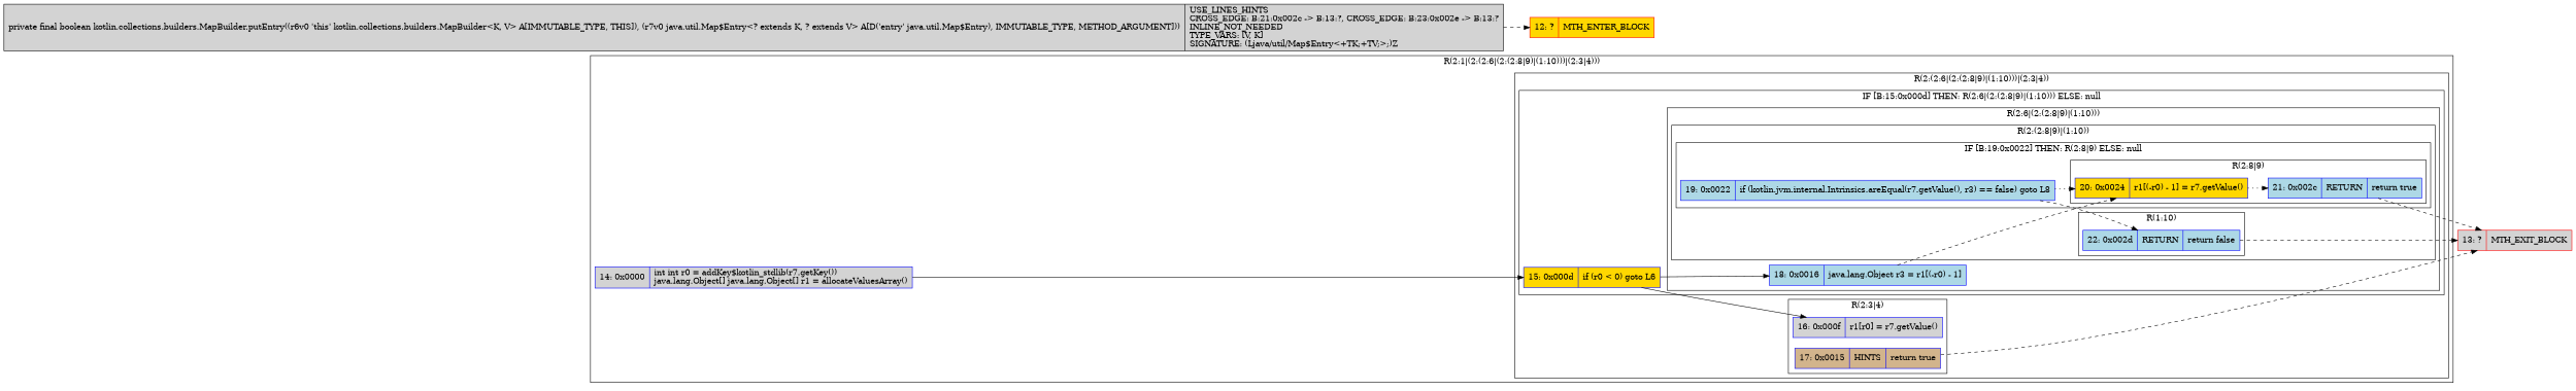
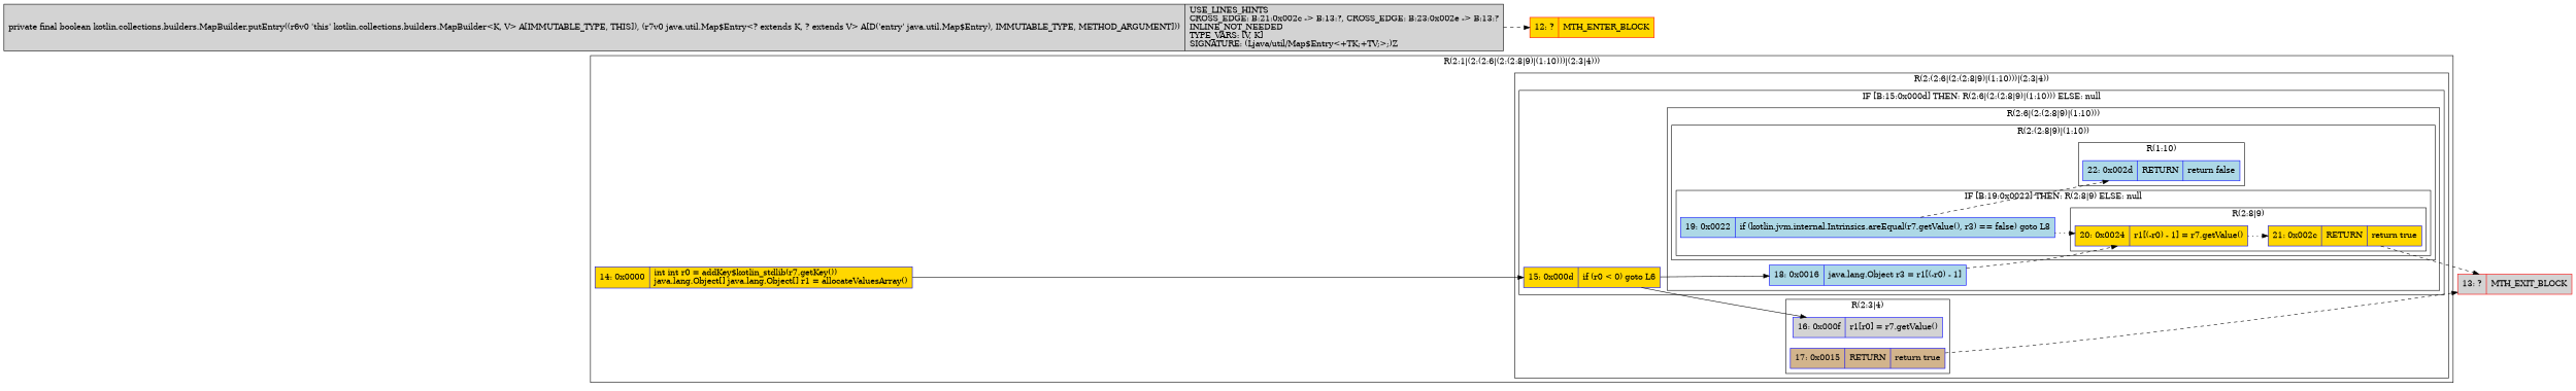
  digraph {
    rankdir=LR
    node [color=blue fillcolor=lightblue shape=record style=filled]
    edge [style=dashed]
    n1 [fillcolor=gold label="{20\:\ 0x0024|r1[(\-r0) \- 1] = r7.getValue()\l}"]
-   n2 [label="{21\:\ 0x002c|RETURN\l|return true\l}"]
+   n2 [fillcolor=gold label="{21\:\ 0x002c|RETURN\l|return true\l}"]
    n3 [label="{19\:\ 0x0022|if (kotlin.jvm.internal.Intrinsics.areEqual(r7.getValue(), r3) == false) goto L8\l}"]
    n4 [label="{22\:\ 0x002d|RETURN\l|return false\l}"]
    n5 [label="{18\:\ 0x0016|java.lang.Object r3 = r1[(\-r0) \- 1]\l}"]
    n6 [fillcolor=gold label="{15\:\ 0x000d|if (r0 \< 0) goto L6\l}"]
    n7 [fillcolor=lightgrey label="{16\:\ 0x000f|r1[r0] = r7.getValue()\l}"]
-   n8 [fillcolor=tan label="{17\:\ 0x0015|HINTS\l|return true\l}"]
-   n9 [fillcolor=lightgrey label="{14\:\ 0x0000|int int r0 = addKey$kotlin_stdlib(r7.getKey())\ljava.lang.Object[] java.lang.Object[] r1 = allocateValuesArray()\l}"]
+   n8 [fillcolor=tan label="{17\:\ 0x0015|RETURN\l|return true\l}"]
+   n9 [fillcolor=gold label="{14\:\ 0x0000|int int r0 = addKey$kotlin_stdlib(r7.getKey())\ljava.lang.Object[] java.lang.Object[] r1 = allocateValuesArray()\l}"]
    n10 [color=red fillcolor=lightgrey label="{13\:\ ?|MTH_EXIT_BLOCK\l}"]
    n11 [color=red fillcolor=gold label="{12\:\ ?|MTH_ENTER_BLOCK\l}"]
    n12 [fillcolor=lightgrey label="{private final boolean kotlin.collections.builders.MapBuilder.putEntry((r6v0 'this' kotlin.collections.builders.MapBuilder\<K, V\> A[IMMUTABLE_TYPE, THIS]), (r7v0 java.util.Map$Entry\<? extends K, ? extends V\> A[D('entry' java.util.Map$Entry), IMMUTABLE_TYPE, METHOD_ARGUMENT]))  | USE_LINES_HINTS\lCROSS_EDGE: B:21:0x002c \-\> B:13:?, CROSS_EDGE: B:23:0x002e \-\> B:13:?\lINLINE_NOT_NEEDED\lTYPE_VARS: [V, K]\lSIGNATURE: (Ljava\/util\/Map$Entry\<+TK;+TV;\>;)Z\l}" color=""]
    subgraph cluster_1 {
      label="R(2:1|(2:(2:6|(2:(2:8|9)|(1:10)))|(2:3|4)))"
      n9
      subgraph cluster_2 {
        label="R(2:(2:6|(2:(2:8|9)|(1:10)))|(2:3|4))"
        subgraph cluster_3 {
          label="IF [B:15:0x000d] THEN: R(2:6|(2:(2:8|9)|(1:10))) ELSE: null"
          n6
          subgraph cluster_4 {
            label="R(2:6|(2:(2:8|9)|(1:10)))"
            n5
            subgraph cluster_5 {
              label="R(2:(2:8|9)|(1:10))"
              subgraph cluster_6 {
                label="IF [B:19:0x0022] THEN: R(2:8|9) ELSE: null"
                n3
                subgraph cluster_7 {
                  label="R(2:8|9)"
                  n1
                  n2
                }
              }
              subgraph cluster_8 {
                label="R(1:10)"
                n4
              }
            }
          }
        }
        subgraph cluster_9 {
          label="R(2:3|4)"
          n7
          n8
        }
      }
    }
    n1 -> n2 [style=dotted]
    n2 -> n10
    n3 -> n1 [style=dotted]
    n3 -> n4
-   n4 -> n10
    n5 -> n1
    n6 -> n5 [style=solid]
    n6 -> n7 [style=solid]
    n8 -> n10
    n9 -> n6 [style=solid]
    n12 -> n11
  }
